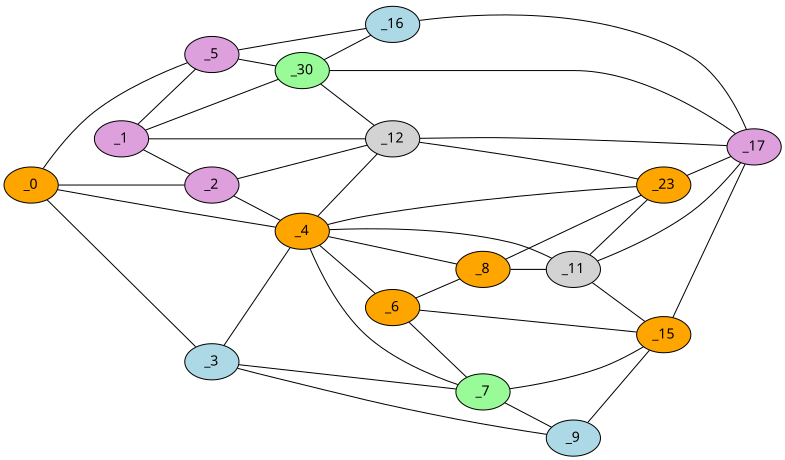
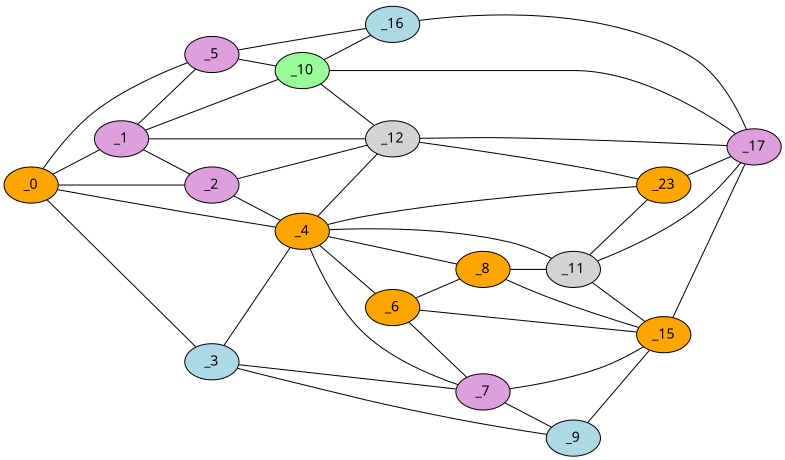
  graph {
    fontname="Noto Sans"
    rankdir=LR
    node [fillcolor=orange fontname="Noto Sans" style=filled x=78]
    edge [fontname="Noto Sans" valence=1]
    _0 [x=48 y=11]
    _1 [fillcolor=plum x=69 y=33]
    _2 [fillcolor=plum x=69 y=42]
    _3 [fillcolor=lightblue x=70 y=124]
    _4 [x=71 y=51]
    _5 [fillcolor=plum y=4]
-   _10 [fillcolor=palegreen x=82 y=27 label=_30]
+   _10 [fillcolor=palegreen x=82 y=27]
    _12 [fillcolor=lightgrey x=85 y=44]
-   _7 [fillcolor=palegreen y=91]
+   _7 [fillcolor=plum y=91]
    _9 [fillcolor=lightblue x=81 y=98]
    _6 [y=75]
    _8 [x=80 y=66]
    _11 [fillcolor=lightgrey x=84 y=58]
    n14 [label=_23 x=87 y=48]
    _16 [fillcolor=lightblue x=93 y=3]
    _17 [fillcolor=plum x=95 y=37]
    _15 [x=92 y=106]
+   _0 -- _1
    _0 -- _2 [valence=2]
    _0 -- _3
    _0 -- _4
    _0 -- _5
    _1 -- _2
    _1 -- _5 [valence=2]
    _1 -- _10 [valence=2]
    _1 -- _12
    _2 -- _4
    _2 -- _12 [valence=2]
    _3 -- _4 [valence=2]
    _3 -- _7
    _3 -- _9 [valence=2]
    _4 -- _12
    _4 -- _7 [valence=2]
    _4 -- _6
    _4 -- _8 [valence=2]
    _4 -- _11 [valence=2]
    _4 -- n14
    _5 -- _10
    _5 -- _16
    _10 -- _12 [valence=2]
    _10 -- _16
    _10 -- _17
    _12 -- n14 [valence=2]
    _12 -- _17 [valence=2]
    _7 -- _9
    _7 -- _15
    _9 -- _15 [valence=2]
    _6 -- _7 [valence=2]
    _6 -- _8 [valence=2]
    _6 -- _15
    _8 -- _11 [valence=2]
-   _8 -- n14 [valence=2]
+   _8 -- _15 [valence=2]
    _11 -- n14 [valence=2]
    _11 -- _17 [valence=2]
    _11 -- _15
    n14 -- _17
    _16 -- _17
    _15 -- _17
  }
